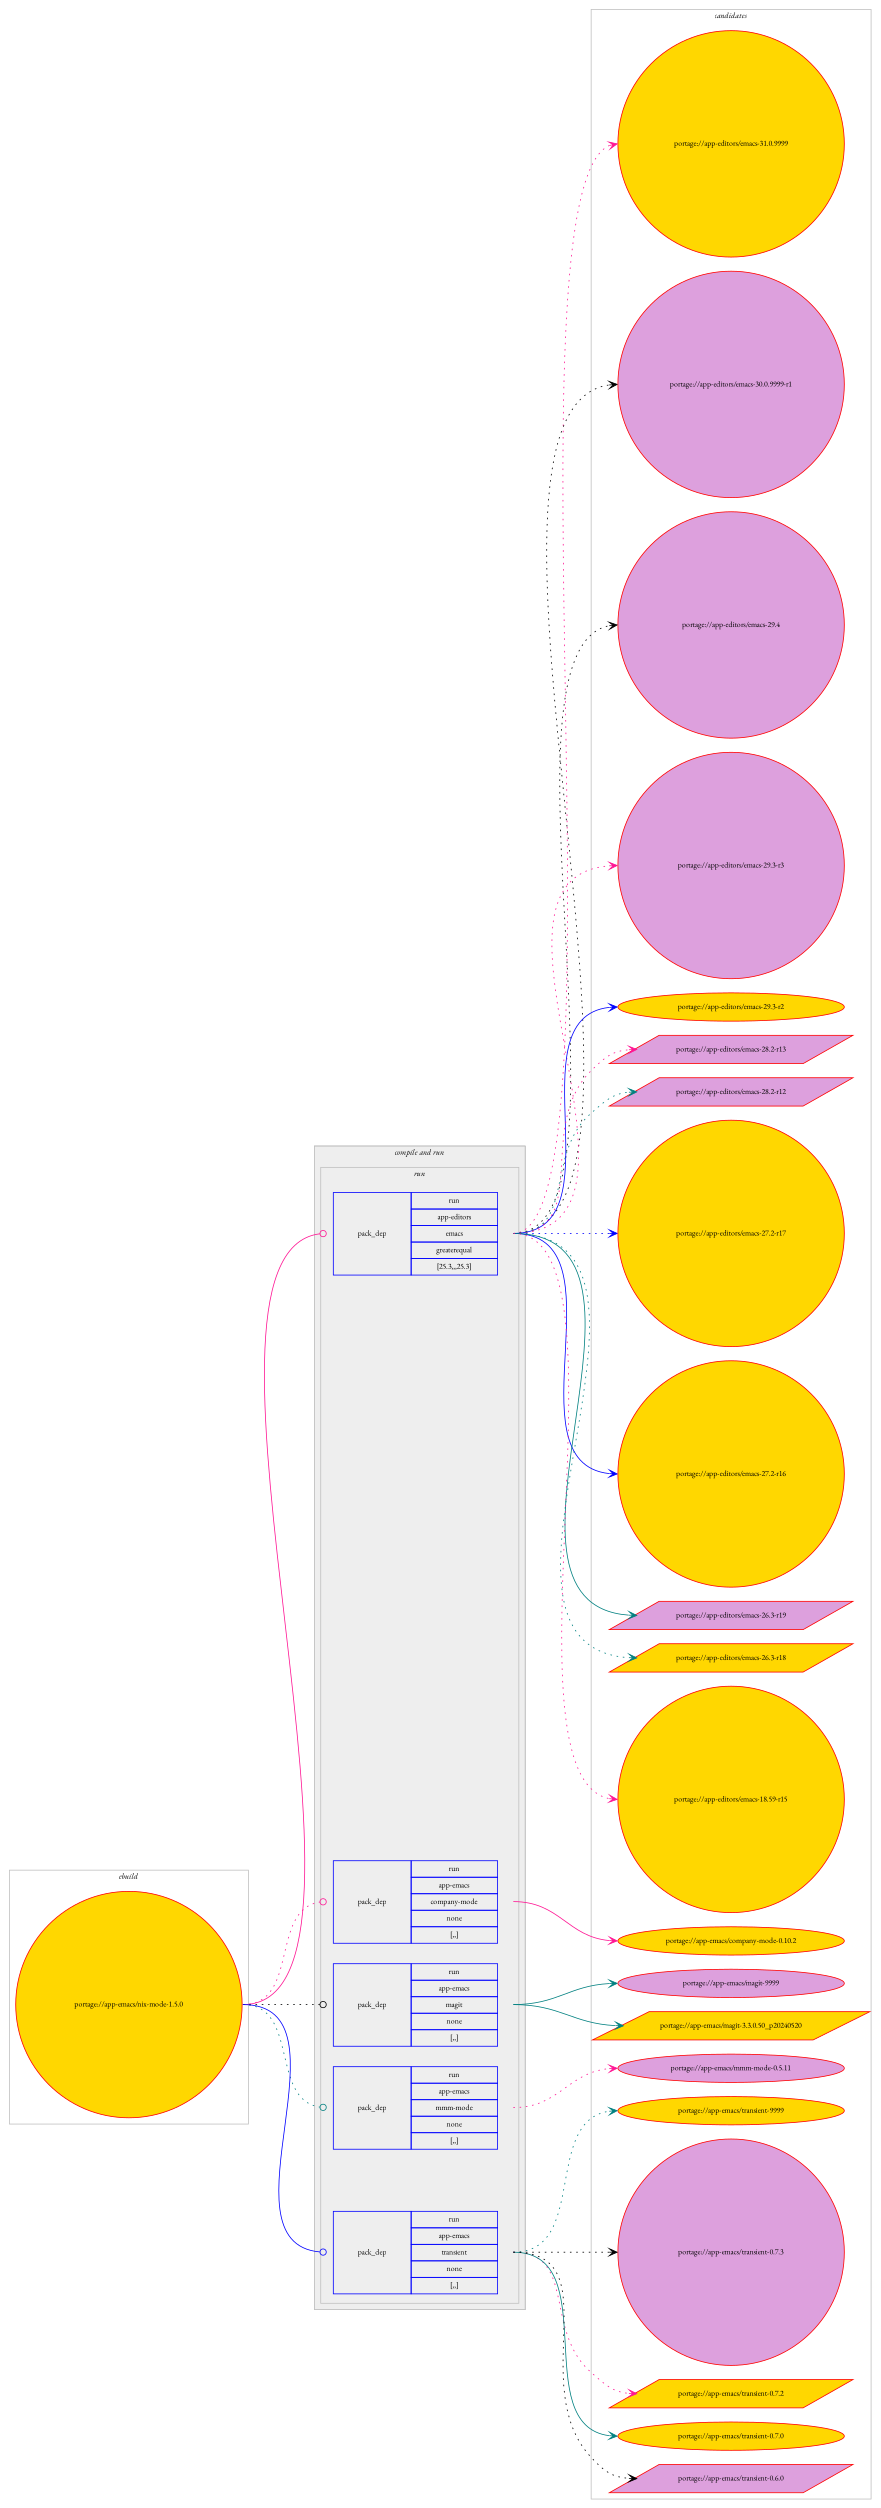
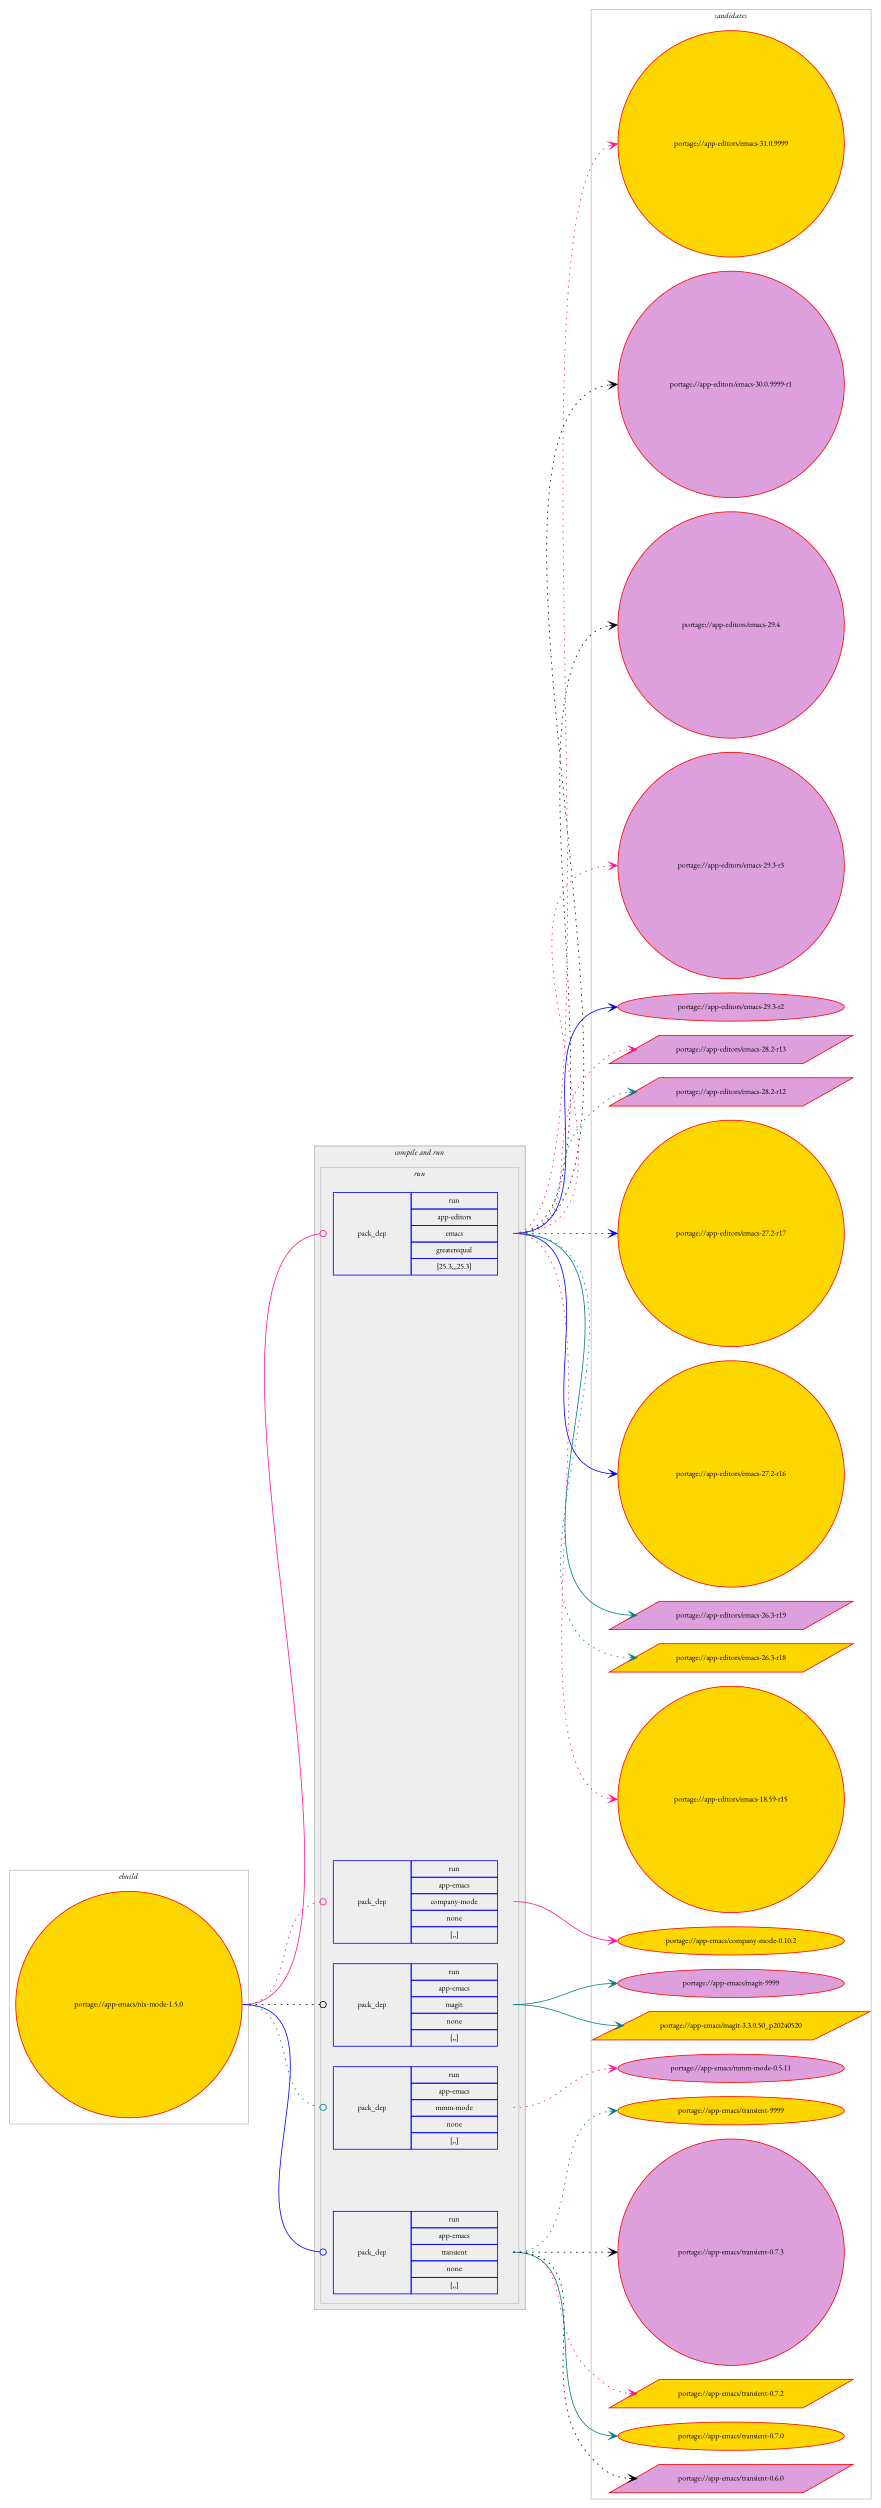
  digraph {
    compound=true
    concentrate=true
    fontname="EB Garamond"
    fontsize=10
    newrank=true
    rankdir=LR
    ranksep=1.5
    node [color=red fillcolor=gold fontname="EB Garamond" fontsize=10 shape=circle style=filled]
    edge [arrowhead=vee color=deeppink fontname="EB Garamond" headport=w style=dotted tailport=e weight=100]
    n1 [label="portage://app-emacs/nix-mode-1.5.0" width=4]
    n2 [color=blue label=<<TABLE BORDER="0" CELLBORDER="1" CELLSPACING="0" CELLPADDING="4" WIDTH="220"><TR><TD ROWSPAN="6" CELLPADDING="30">pack_dep</TD></TR><TR><TD WIDTH="110">run</TD></TR><TR><TD>app-editors</TD></TR><TR><TD>emacs</TD></TR><TR><TD>greaterequal</TD></TR><TR><TD>[25.3,,,25.3]</TD></TR></TABLE>> shape=none fillcolor="" style=""]
    n3 [color=blue label=<<TABLE BORDER="0" CELLBORDER="1" CELLSPACING="0" CELLPADDING="4" WIDTH="220"><TR><TD ROWSPAN="6" CELLPADDING="30">pack_dep</TD></TR><TR><TD WIDTH="110">run</TD></TR><TR><TD>app-emacs</TD></TR><TR><TD>company-mode</TD></TR><TR><TD>none</TD></TR><TR><TD>[,,]</TD></TR></TABLE>> shape=none fillcolor="" style=""]
    n4 [color=blue label=<<TABLE BORDER="0" CELLBORDER="1" CELLSPACING="0" CELLPADDING="4" WIDTH="220"><TR><TD ROWSPAN="6" CELLPADDING="30">pack_dep</TD></TR><TR><TD WIDTH="110">run</TD></TR><TR><TD>app-emacs</TD></TR><TR><TD>magit</TD></TR><TR><TD>none</TD></TR><TR><TD>[,,]</TD></TR></TABLE>> shape=none fillcolor="" style=""]
    n5 [color=blue label=<<TABLE BORDER="0" CELLBORDER="1" CELLSPACING="0" CELLPADDING="4" WIDTH="220"><TR><TD ROWSPAN="6" CELLPADDING="30">pack_dep</TD></TR><TR><TD WIDTH="110">run</TD></TR><TR><TD>app-emacs</TD></TR><TR><TD>mmm-mode</TD></TR><TR><TD>none</TD></TR><TR><TD>[,,]</TD></TR></TABLE>> shape=none fillcolor="" style=""]
    n6 [color=blue label=<<TABLE BORDER="0" CELLBORDER="1" CELLSPACING="0" CELLPADDING="4" WIDTH="220"><TR><TD ROWSPAN="6" CELLPADDING="30">pack_dep</TD></TR><TR><TD WIDTH="110">run</TD></TR><TR><TD>app-emacs</TD></TR><TR><TD>transient</TD></TR><TR><TD>none</TD></TR><TR><TD>[,,]</TD></TR></TABLE>> shape=none fillcolor="" style=""]
    n7 [label="portage://app-editors/emacs-31.0.9999" width=4]
    n8 [fillcolor=plum label="portage://app-editors/emacs-30.0.9999-r1" width=4]
    n9 [fillcolor=plum label="portage://app-editors/emacs-29.4" width=4]
    n10 [fillcolor=plum label="portage://app-editors/emacs-29.3-r3" width=4]
-   n11 [label="portage://app-editors/emacs-29.3-r2" shape=ellipse width=4]
+   n11 [fillcolor=plum label="portage://app-editors/emacs-29.3-r2" shape=ellipse width=4]
    n12 [fillcolor=plum label="portage://app-editors/emacs-28.2-r13" shape=parallelogram width=4]
    n13 [fillcolor=plum label="portage://app-editors/emacs-28.2-r12" shape=parallelogram width=4]
    n14 [label="portage://app-editors/emacs-27.2-r17" width=4]
    n15 [label="portage://app-editors/emacs-27.2-r16" width=4]
    n16 [fillcolor=plum label="portage://app-editors/emacs-26.3-r19" shape=parallelogram width=4]
    n17 [label="portage://app-editors/emacs-26.3-r18" shape=parallelogram width=4]
    n18 [label="portage://app-editors/emacs-18.59-r15" width=4]
    n19 [label="portage://app-emacs/company-mode-0.10.2" shape=ellipse width=4]
    n20 [fillcolor=plum label="portage://app-emacs/magit-9999" shape=ellipse width=4]
    n21 [label="portage://app-emacs/magit-3.3.0.50_p20240520" shape=parallelogram width=4]
    n22 [fillcolor=plum label="portage://app-emacs/mmm-mode-0.5.11" shape=ellipse width=4]
    n23 [label="portage://app-emacs/transient-9999" shape=ellipse width=4]
    n24 [fillcolor=plum label="portage://app-emacs/transient-0.7.3" width=4]
    n25 [label="portage://app-emacs/transient-0.7.2" shape=parallelogram width=4]
    n26 [label="portage://app-emacs/transient-0.7.0" shape=ellipse width=4]
    n27 [fillcolor=plum label="portage://app-emacs/transient-0.6.0" shape=parallelogram width=4]
    subgraph cluster_1 {
      color=gray
      label=<<i>dependencies</i>>
      subgraph cluster_2 {
        color=gray
        fillcolor="#eeeeee"
        label=<<i>compile</i>>
        style=filled
      }
      subgraph cluster_3 {
        color=gray
        fillcolor="#eeeeee"
        label=<<i>compile and run</i>>
        style=filled
      }
      subgraph cluster_4 {
        color=gray
        fillcolor="#eeeeee"
        label=<<i>run</i>>
        style=filled
        subgraph sub_5 {
          color=gray
          fillcolor="#eeeeee"
          label=<<i>run</i>>
          style=filled
          n2
        }
        subgraph sub_6 {
          color=gray
          fillcolor="#eeeeee"
          label=<<i>run</i>>
          style=filled
          n3
        }
        subgraph sub_7 {
          color=gray
          fillcolor="#eeeeee"
          label=<<i>run</i>>
          style=filled
          n4
        }
        subgraph sub_8 {
          color=gray
          fillcolor="#eeeeee"
          label=<<i>run</i>>
          style=filled
          n5
        }
        subgraph sub_9 {
          color=gray
          fillcolor="#eeeeee"
          label=<<i>run</i>>
          style=filled
          n6
        }
      }
    }
    subgraph cluster_10 {
      color=gray
      label=<<i>ebuild</i>>
      n1
    }
    subgraph cluster_11 {
      color=gray
      label=<<i>candidates</i>>
      rank=same
      subgraph sub_12 {
        color=black
        label=<<i>candidates</i>>
        nodesep=1
        rank=same
        n7
        n8
        n9
        n10
        n11
        n12
        n13
        n14
        n15
        n16
        n17
        n18
      }
      subgraph sub_13 {
        color=black
        label=<<i>candidates</i>>
        nodesep=1
        rank=same
        n19
      }
      subgraph sub_14 {
        color=black
        label=<<i>candidates</i>>
        nodesep=1
        rank=same
        n20
        n21
      }
      subgraph sub_15 {
        color=black
        label=<<i>candidates</i>>
        nodesep=1
        rank=same
        n22
      }
      subgraph sub_16 {
        color=black
        label=<<i>candidates</i>>
        nodesep=1
        rank=same
        n23
        n24
        n25
        n26
        n27
      }
    }
    n1 -> n2 [arrowhead=odot style=solid weight=20]
    n1 -> n3 [arrowhead=odot weight=20]
    n1 -> n4 [arrowhead=odot color=black weight=20]
    n1 -> n5 [arrowhead=odot color=teal weight=20]
    n1 -> n6 [arrowhead=odot color=blue style=solid weight=20]
    n2 -> n7
    n2 -> n8 [color=black]
    n2 -> n9 [color=black]
    n2 -> n10
    n2 -> n11 [color=blue style=solid]
    n2 -> n12
    n2 -> n13 [color=teal]
    n2 -> n14 [color=blue]
    n2 -> n15 [color=blue style=solid]
    n2 -> n16 [color=teal style=solid]
    n2 -> n17 [color=teal]
    n2 -> n18
    n3 -> n19 [style=solid]
    n4 -> n20 [color=teal style=solid]
    n4 -> n21 [color=teal style=solid]
    n5 -> n22
    n6 -> n23 [color=teal]
    n6 -> n24 [color=black]
    n6 -> n25
    n6 -> n26 [color=teal style=solid]
    n6 -> n27 [color=black]
  }
